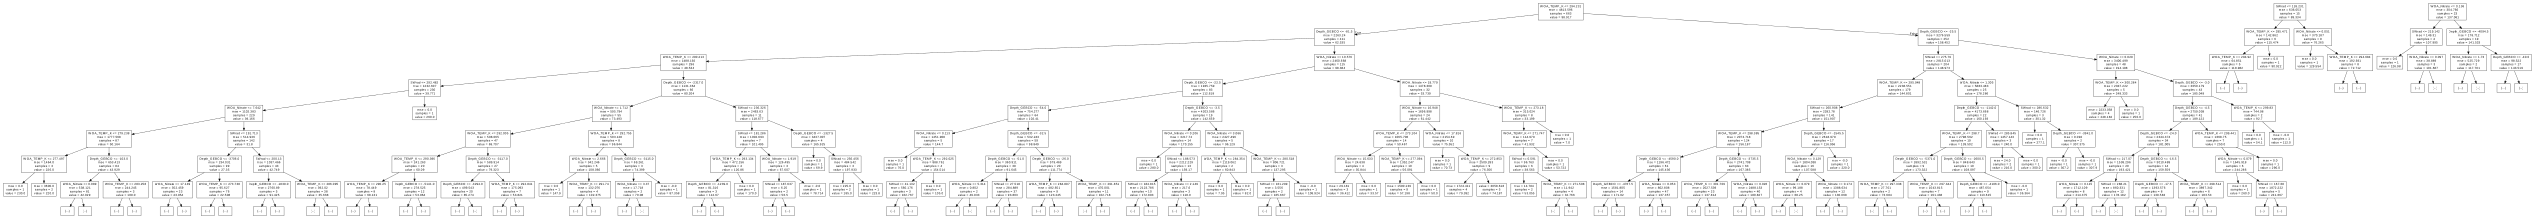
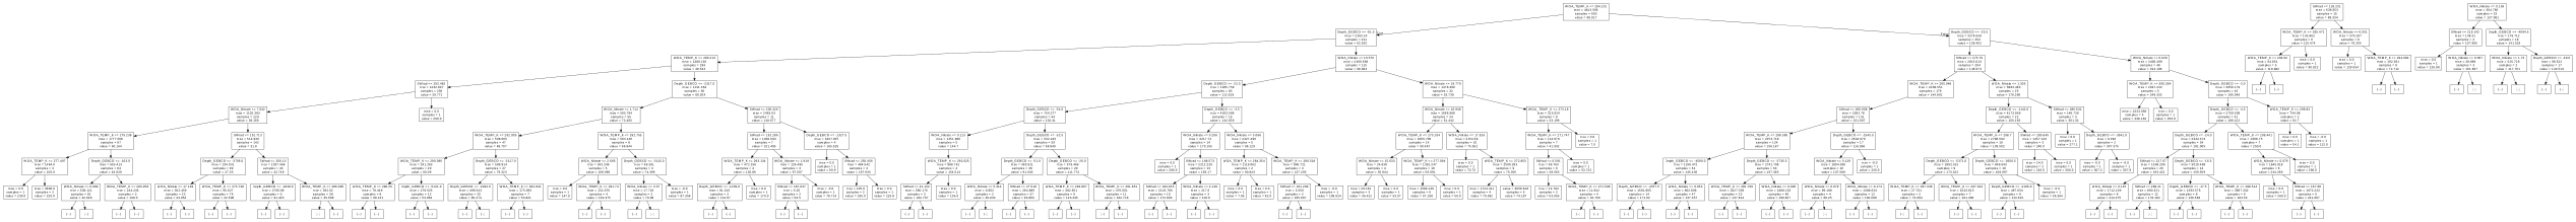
  digraph {
    fontname="Liberation Sans"
    node [fontname="Liberation Sans" shape=box]
    edge [fontname="Liberation Sans"]
    n1 [label="WOA_TEMP_K <= 294.231\nmse = 4813.596\nsamples = 663\nvalue = 98.917"]
    n2 [label="Depth_GEBCO <= -81.5\nmse = 2263.24\nsamples = 411\nvalue = 62.535"]
    n3 [label="Depth_GEBCO <= -25.5\nmse = 3276.559\nsamples = 252\nvalue = 158.452"]
    n4 [label="WOA_TEMP_K <= 290.213\nmse = 1488.192\nsamples = 296\nvalue = 48.534"]
    n5 [label="WOA_Nitrate <= 10.576\nmse = 2460.668\nsamples = 115\nvalue = 98.384"]
    n6 [label="SWrad <= 275.79\nmse = 2815.013\nsamples = 204\nvalue = 148.973"]
    n7 [label="WOA_Nitrate <= 0.029\nmse = 3400.499\nsamples = 48\nvalue = 194.198"]
    n8 [label="SWrad <= 292.482\nmse = 1232.607\nsamples = 230\nvalue = 39.771"]
    n9 [label="Depth_GEBCO <= -2317.0\nmse = 1131.364\nsamples = 66\nvalue = 80.204"]
    n10 [label="Depth_GEBCO <= -22.5\nmse = 1935.759\nsamples = 83\nvalue = 112.618"]
    n11 [label="WOA_Nitrate <= 19.779\nmse = 1478.309\nsamples = 32\nvalue = 53.739"]
    n12 [label="WOA_Nitrate <= 7.642\nmse = 1102.383\nsamples = 229\nvalue = 39.166"]
    n13 [label="mse = 0.0\nsamples = 1\nvalue = 260.0"]
    n14 [label="WOA_Nitrate <= 1.712\nmse = 595.794\nsamples = 55\nvalue = 73.493"]
    n15 [label="SWrad <= 236.326\nmse = 2463.63\nsamples = 11\nvalue = 118.677"]
    n16 [label="WOA_TEMP_K <= 279.238\nmse = 1777.568\nsamples = 87\nvalue = 50.164"]
    n17 [label="SWrad <= 191.713\nmse = 514.936\nsamples = 142\nvalue = 31.8"]
    n18 [label="WOA_TEMP_K <= 277.497\nmse = 1464.0\nsamples = 3\nvalue = 226.0"]
    n19 [label="Depth_GEBCO <= -103.0\nmse = 653.413\nsamples = 84\nvalue = 43.929"]
    n20 [label="Depth_GEBCO <= -3706.0\nmse = 234.031\nsamples = 99\nvalue = 27.35"]
    n21 [label="SWrad <= 200.13\nmse = 1037.466\nsamples = 43\nvalue = 42.749"]
    n22 [label="mse = 0.0\nsamples = 1\nvalue = 230.0"]
    n23 [label="mse = 3600.0\nsamples = 2\nvalue = 220.0"]
    n24 [label="WOA_Nitrate <= 0.089\nmse = 538.121\nsamples = 81\nvalue = 42.029"]
    n25 [label="WOA_TEMP_K <= 283.258\nmse = 244.245\nsamples = 3\nvalue = 109.0"]
    n26 [label="(...)"]
    n27 [label="(...)"]
    n28 [label="(...)"]
    n29 [label="(...)"]
    n30 [label="WOA_Nitrate <= 17.149\nmse = 352.459\nsamples = 23\nvalue = 43.954"]
    n31 [label="WOA_TEMP_K <= 273.738\nmse = 95.627\nsamples = 76\nvalue = 22.508"]
    n32 [label="Depth_GEBCO <= -1839.0\nmse = 2760.89\nsamples = 5\nvalue = 91.425"]
    n33 [label="WOA_TEMP_K <= 286.095\nmse = 392.02\nsamples = 38\nvalue = 35.668"]
    n34 [label="(...)"]
    n35 [label="(...)"]
    n36 [label="(...)"]
    n37 [label="(...)"]
    n38 [label="(...)"]
    n39 [label="(...)"]
    n40 [label="(...)"]
    n41 [label="(...)"]
    n42 [label="WOA_TEMP_K <= 292.005\nmse = 508.065\nsamples = 47\nvalue = 69.707"]
    n43 [label="WOA_TEMP_K <= 292.755\nmse = 503.128\nsamples = 8\nvalue = 96.844"]
    n44 [label="SWrad <= 181.286\nmse = 1002.693\nsamples = 7\nvalue = 101.495"]
    n45 [label="Depth_GEBCO <= -1327.5\nmse = 3437.007\nsamples = 4\nvalue = 165.925"]
    n46 [label="WOA_TEMP_K <= 290.396\nmse = 241.263\nsamples = 20\nvalue = 60.09"]
    n47 [label="Depth_GEBCO <= -3117.0\nmse = 589.914\nsamples = 27\nvalue = 79.323"]
    n48 [label="WOA_Nitrate <= 2.666\nmse = 342.246\nsamples = 5\nvalue = 108.066"]
    n49 [label="Depth_GEBCO <= -3115.0\nmse = 69.261\nsamples = 3\nvalue = 74.399"]
    n50 [label="WOA_TEMP_K <= 290.25\nmse = 78.449\nsamples = 8\nvalue = 68.131"]
    n51 [label="Depth_GEBCO <= -5141.0\nmse = 278.525\nsamples = 12\nvalue = 53.964"]
    n52 [label="Depth_GEBCO <= -3294.0\nmse = 499.543\nsamples = 20\nvalue = 85.274"]
    n53 [label="WOA_TEMP_K <= 292.841\nmse = 175.093\nsamples = 7\nvalue = 53.821"]
    n54 [label="(...)"]
    n55 [label="(...)"]
    n56 [label="(...)"]
    n57 [label="(...)"]
    n58 [label="(...)"]
    n59 [label="(...)"]
    n60 [label="(...)"]
    n61 [label="(...)"]
    n62 [label="mse = 0.0\nsamples = 1\nvalue = 147.9"]
    n63 [label="WOA_TEMP_K <= 291.74\nmse = 132.076\nsamples = 4\nvalue = 102.375"]
    n64 [label="WOA_Nitrate <= 3.37\nmse = 17.718\nsamples = 2\nvalue = 70.08"]
    n65 [label="mse = -0.0\nsamples = 1\nvalue = 87.358"]
    n66 [label="(...)"]
    n67 [label="(...)"]
    n68 [label="(...)"]
    n69 [label="(...)"]
    n70 [label="WOA_TEMP_K <= 293.134\nmse = 472.156\nsamples = 4\nvalue = 120.86"]
    n71 [label="WOA_Nitrate <= 1.919\nmse = 126.495\nsamples = 3\nvalue = 67.607"]
    n72 [label="mse = 0.0\nsamples = 1\nvalue = 69.9"]
    n73 [label="SWrad <= 256.456\nmse = 484.542\nsamples = 3\nvalue = 197.933"]
    n74 [label="Depth_GEBCO <= -1239.0\nmse = 81.316\nsamples = 3\nvalue = 112.67"]
    n75 [label="mse = 0.0\nsamples = 1\nvalue = 170.0"]
    n76 [label="SWrad <= 187.637\nmse = 6.25\nsamples = 2\nvalue = 56.5"]
    n77 [label="mse = -0.0\nsamples = 1\nvalue = 78.714"]
    n78 [label="(...)"]
    n79 [label="(...)"]
    n80 [label="(...)"]
    n81 [label="(...)"]
    n82 [label="mse = 225.0\nsamples = 2\nvalue = 185.0"]
    n83 [label="mse = 0.0\nsamples = 1\nvalue = 223.8"]
    n84 [label="Depth_GEBCO <= -54.0\nmse = 754.277\nsamples = 64\nvalue = 102.41"]
    n85 [label="Depth_GEBCO <= -3.5\nmse = 4203.586\nsamples = 19\nvalue = 142.659"]
    n86 [label="WOA_Nitrate <= 16.948\nmse = 1696.998\nsamples = 24\nvalue = 61.442"]
    n87 [label="WOA_TEMP_K <= 273.18\nmse = 315.024\nsamples = 8\nvalue = 33.199"]
    n88 [label="WOA_Nitrate <= 0.113\nmse = 1451.908\nsamples = 5\nvalue = 144.7"]
    n89 [label="Depth_GEBCO <= -32.5\nmse = 532.243\nsamples = 59\nvalue = 98.849"]
    n90 [label="WOA_Nitrate <= 0.206\nmse = 3217.72\nsamples = 14\nvalue = 170.155"]
    n91 [label="WOA_Nitrate <= 3.066\nmse = 2427.496\nsamples = 5\nvalue = 96.129"]
-   n92 [label="mse = 0.0\nsamples = 1\nvalue = 76.0"]
    n93 [label="WOA_TEMP_K <= 292.025\nmse = 888.761\nsamples = 4\nvalue = 154.514"]
    n94 [label="Depth_GEBCO <= -51.0\nmse = 360.911\nsamples = 39\nvalue = 91.645"]
    n95 [label="Depth_GEBCO <= -26.0\nmse = 579.469\nsamples = 20\nvalue = 111.774"]
    n96 [label="SWrad <= 41.132\nmse = 560.176\nsamples = 3\nvalue = 162.767"]
    n97 [label="mse = 0.0\nsamples = 1\nvalue = 105.0"]
    n98 [label="(...)"]
    n99 [label="(...)"]
    n100 [label="WOA_Nitrate <= 5.314\nmse = 0.802\nsamples = 2\nvalue = 49.933"]
    n101 [label="SWrad <= 27.518\nmse = 284.889\nsamples = 37\nvalue = 93.803"]
    n102 [label="WOA_TEMP_K <= 284.897\nmse = 482.651\nsamples = 9\nvalue = 123.245"]
    n103 [label="WOA_TEMP_K <= 291.851\nmse = 470.001\nsamples = 11\nvalue = 102.718"]
    n104 [label="(...)"]
    n105 [label="(...)"]
    n106 [label="(...)"]
    n107 [label="(...)"]
    n108 [label="(...)"]
    n109 [label="(...)"]
    n110 [label="(...)"]
    n111 [label="(...)"]
    n112 [label="mse = 0.0\nsamples = 1\nvalue = 280.0"]
    n113 [label="SWrad <= 188.573\nmse = 2212.229\nsamples = 13\nvalue = 159.17"]
    n114 [label="WOA_TEMP_K <= 284.354\nmse = 1119.062\nsamples = 2\nvalue = 60.843"]
    n115 [label="WOA_TEMP_K <= 280.518\nmse = 806.721\nsamples = 3\nvalue = 137.295"]
    n116 [label="SWrad <= 184.815\nmse = 2123.786\nsamples = 10\nvalue = 172.893"]
    n117 [label="WOA_Nitrate <= 2.149\nmse = 217.6\nsamples = 3\nvalue = 118.0"]
    n118 [label="(...)"]
    n119 [label="(...)"]
    n120 [label="(...)"]
    n121 [label="(...)"]
    n122 [label="mse = 0.0\nsamples = 1\nvalue = 7.95"]
    n123 [label="mse = 0.0\nsamples = 1\nvalue = 82.0"]
    n124 [label="SWrad <= 161.299\nmse = 3.556\nsamples = 2\nvalue = 165.667"]
    n125 [label="mse = -0.0\nsamples = 1\nvalue = 108.924"]
    n126 [label="(...)"]
    n127 [label="(...)"]
    n128 [label="WOA_TEMP_K <= 273.104\nmse = 1065.706\nsamples = 14\nvalue = 50.467"]
    n129 [label="WOA_Nitrate <= 17.816\nmse = 2154.69\nsamples = 10\nvalue = 75.552"]
    n130 [label="WOA_TEMP_K <= 271.747\nmse = 114.979\nsamples = 7\nvalue = 41.932"]
    n131 [label="mse = 0.0\nsamples = 1\nvalue = 7.0"]
    n132 [label="WOA_Nitrate <= 15.633\nmse = 24.638\nsamples = 4\nvalue = 35.844"]
    n133 [label="WOA_TEMP_K <= 277.094\nmse = 1352.247\nsamples = 10\nvalue = 56.091"]
    n134 [label="mse = 0.0\nsamples = 1\nvalue = 70.73"]
    n135 [label="WOA_TEMP_K <= 272.853\nmse = 2509.283\nsamples = 9\nvalue = 76.356"]
    n136 [label="mse = 29.181\nsamples = 3\nvalue = 36.412"]
    n137 [label="mse = 0.0\nsamples = 1\nvalue = 33.57"]
    n138 [label="mse = 1590.139\nsamples = 9\nvalue = 57.198"]
    n139 [label="mse = 0.0\nsamples = 1\nvalue = 50.0"]
    n140 [label="mse = 1724.411\nsamples = 4\nvalue = 79.392"]
    n141 [label="value = 3058.618\nsamples = 5\nvalue = 74.187"]
    n142 [label="SWrad <= 0.591\nmse = 96.763\nsamples = 6\nvalue = 38.563"]
    n143 [label="mse = 0.0\nsamples = 1\nvalue = 53.722"]
    n144 [label="mse = 14.784\nsamples = 2\nvalue = 53.055"]
    n145 [label="WOA_TEMP_K <= 271.508\nmse = 11.942\nsamples = 4\nvalue = 32.766"]
    n146 [label="(...)"]
    n147 [label="(...)"]
    n148 [label="WOA_TEMP_K <= 295.948\nmse = 2238.551\nsamples = 179\nvalue = 144.801"]
    n149 [label="WOA_Nitrate <= 1.305\nmse = 5883.483\nsamples = 25\nvalue = 178.286"]
    n150 [label="WOA_TEMP_K <= 300.284\nmse = 2047.222\nsamples = 5\nvalue = 248.333"]
    n151 [label="Depth_GEBCO <= -3.0\nmse = 3050.179\nsamples = 43\nvalue = 185.048"]
    n152 [label="SWrad <= 260.908\nmse = 2282.78\nsamples = 141\nvalue = 151.907"]
    n153 [label="Depth_GEBCO <= -1142.0\nmse = 4173.668\nsamples = 22\nvalue = 160.193"]
    n154 [label="SWrad <= 286.632\nmse = 146.726\nsamples = 3\nvalue = 301.32"]
    n155 [label="WOA_TEMP_K <= 298.385\nmse = 2073.718\nsamples = 124\nvalue = 156.187"]
    n156 [label="Depth_GEBCO <= -1545.5\nmse = 2618.979\nsamples = 17\nvalue = 116.956"]
    n157 [label="SWrad <= 126.231\nmse = 636.053\nsamples = 15\nvalue = 89.334"]
    n158 [label="WOA_TEMP_K <= 295.471\nmse = 142.862\nsamples = 6\nvalue = 115.474"]
    n159 [label="WOA_Nitrate <= 0.051\nmse = 370.187\nsamples = 9\nvalue = 76.265"]
    n160 [label="WOA_Nitrate <= 0.136\nmse = 304.766\nsamples = 23\nvalue = 137.061"]
    n161 [label="SWrad <= 219.142\nmse = 149.31\nsamples = 4\nvalue = 107.995"]
    n162 [label="Depth_GEBCO <= -4094.5\nmse = 178.712\nsamples = 19\nvalue = 141.533"]
    n163 [label="WOA_TEMP_K <= 294.92\nmse = 64.851\nsamples = 5\nvalue = 118.982"]
    n164 [label="mse = 0.0\nsamples = 1\nvalue = 90.922"]
    n165 [label="mse = 0.0\nsamples = 1\nvalue = 129.554"]
    n166 [label="WOA_TEMP_K <= 294.684\nmse = 192.931\nsamples = 8\nvalue = 72.712"]
    n167 [label="(...)"]
    n168 [label="(...)"]
    n169 [label="(...)"]
    n170 [label="(...)"]
    n171 [label="mse = 0.0\nsamples = 1\nvalue = 126.98"]
    n172 [label="WOA_Nitrate <= 0.097\nmse = 38.889\nsamples = 3\nvalue = 101.667"]
    n173 [label="WOA_Nitrate <= 1.73\nmse = 525.729\nsamples = 2\nvalue = 117.701"]
    n174 [label="Depth_GEBCO <= -40.0\nmse = 98.522\nsamples = 17\nvalue = 143.519"]
    n175 [label="(...)"]
    n176 [label="(...)"]
    n177 [label="(...)"]
    n178 [label="(...)"]
    n179 [label="(...)"]
    n180 [label="(...)"]
    n181 [label="Depth_GEBCO <= -4590.0\nmse = 1196.472\nsamples = 61\nvalue = 145.436"]
    n182 [label="Depth_GEBCO <= -3735.5\nmse = 2741.708\nsamples = 63\nvalue = 167.385"]
    n183 [label="WOA_Nitrate <= 0.129\nmse = 1804.038\nsamples = 16\nvalue = 107.588"]
    n184 [label="mse = -0.0\nsamples = 1\nvalue = 220.0"]
    n185 [label="Depth_GEBCO <= -4767.5\nmse = 1581.805\nsamples = 14\nvalue = 171.02"]
    n186 [label="WOA_Nitrate <= 0.053\nmse = 802.808\nsamples = 47\nvalue = 137.357"]
    n187 [label="WOA_TEMP_K <= 301.709\nmse = 2027.539\nsamples = 23\nvalue = 137.814"]
    n188 [label="WOA_Nitrate <= 0.026\nmse = 2488.153\nsamples = 40\nvalue = 180.827"]
    n189 [label="(...)"]
    n190 [label="(...)"]
    n191 [label="(...)"]
    n192 [label="(...)"]
    n193 [label="(...)"]
    n194 [label="(...)"]
    n195 [label="(...)"]
    n196 [label="(...)"]
    n197 [label="WOA_Nitrate <= 0.079\nmse = 99.188\nsamples = 4\nvalue = 68.25"]
    n198 [label="WOA_Nitrate <= 0.174\nmse = 1388.634\nsamples = 12\nvalue = 130.068"]
    n199 [label="(...)"]
    n200 [label="(...)"]
    n201 [label="(...)"]
    n202 [label="(...)"]
    n203 [label="WOA_TEMP_K <= 298.7\nmse = 2798.562\nsamples = 19\nvalue = 139.502"]
    n204 [label="SWrad <= 285.845\nmse = 1457.143\nsamples = 3\nvalue = 240.0"]
    n205 [label="mse = 0.0\nsamples = 1\nvalue = 277.1"]
    n206 [label="Depth_GEBCO <= -3941.0\nmse = 0.092\nsamples = 2\nvalue = 307.375"]
    n207 [label="Depth_GEBCO <= -5371.0\nmse = 2692.531\nsamples = 9\nvalue = 173.322"]
    n208 [label="Depth_GEBCO <= -2600.5\nmse = 848.643\nsamples = 10\nvalue = 108.097"]
    n209 [label="mse = 24.0\nsamples = 2\nvalue = 216.0"]
    n210 [label="mse = 0.0\nsamples = 1\nvalue = 300.0"]
    n211 [label="WOA_TEMP_K <= 297.338\nmse = 27.701\nsamples = 2\nvalue = 73.684"]
    n212 [label="WOA_TEMP_K <= 297.344\nmse = 1043.815\nsamples = 7\nvalue = 191.438"]
    n213 [label="Depth_GEBCO <= -4106.0\nmse = 487.654\nsamples = 9\nvalue = 113.615"]
    n214 [label="mse = -0.0\nsamples = 1\nvalue = 36.364"]
    n215 [label="(...)"]
    n216 [label="(...)"]
    n217 [label="(...)"]
    n218 [label="(...)"]
    n219 [label="(...)"]
    n220 [label="(...)"]
    n221 [label="mse = -0.0\nsamples = 1\nvalue = 307.2"]
    n222 [label="mse = -0.0\nsamples = 1\nvalue = 307.9"]
    n223 [label="mse = 2233.058\nsamples = 4\nvalue = 248.182"]
    n224 [label="mse = 0.0\nsamples = 1\nvalue = 250.0"]
    n225 [label="Depth_GEBCO <= -4.5\nmse = 2759.038\nsamples = 41\nvalue = 189.122"]
    n226 [label="WOA_TEMP_K <= 299.83\nmse = 744.98\nsamples = 2\nvalue = 92.7"]
    n227 [label="Depth_GEBCO <= -24.0\nmse = 2344.374\nsamples = 34\nvalue = 181.005"]
    n228 [label="WOA_TEMP_K <= 299.441\nmse = 1668.75\nsamples = 7\nvalue = 250.0"]
    n229 [label="mse = 0.0\nsamples = 1\nvalue = 54.1"]
    n230 [label="mse = -0.0\nsamples = 1\nvalue = 112.0"]
    n231 [label="SWrad <= 217.07\nmse = 1538.296\nsamples = 20\nvalue = 193.421"]
    n232 [label="Depth_GEBCO <= -16.5\nmse = 3010.489\nsamples = 14\nvalue = 159.559"]
    n233 [label="WOA_Nitrate <= 0.079\nmse = 1645.918\nsamples = 6\nvalue = 244.286"]
    n234 [label="mse = 0.0\nsamples = 1\nvalue = 290.0"]
    n235 [label="WOA_Nitrate <= 0.115\nmse = 1712.109\nsamples = 8\nvalue = 214.375"]
    n236 [label="SWrad <= 288.21\nmse = 860.331\nsamples = 12\nvalue = 178.182"]
    n237 [label="Depth_GEBCO <= -17.5\nmse = 1393.576\nsamples = 8\nvalue = 139.583"]
    n238 [label="WOA_TEMP_K <= 298.514\nmse = 3897.342\nsamples = 6\nvalue = 183.53"]
    n239 [label="(...)"]
    n240 [label="(...)"]
    n241 [label="(...)"]
    n242 [label="(...)"]
    n243 [label="(...)"]
    n244 [label="(...)"]
    n245 [label="(...)"]
    n246 [label="(...)"]
    n247 [label="mse = 0.0\nsamples = 1\nvalue = 260.0"]
    n248 [label="SWrad <= 167.68\nmse = 1872.222\nsamples = 5\nvalue = 241.667"]
    n249 [label="(...)"]
    n250 [label="(...)"]
    n1 -> n2 [headlabel=True labelangle=45 labeldistance=2.5]
    n1 -> n3 [headlabel=False labelangle=-45 labeldistance=2.5]
    n2 -> n4
    n2 -> n5
    n3 -> n6
    n3 -> n7
    n4 -> n8
    n4 -> n9
    n5 -> n10
    n5 -> n11
    n6 -> n148
    n6 -> n149
    n7 -> n150
    n7 -> n151
    n8 -> n12
    n8 -> n13
    n9 -> n14
    n9 -> n15
    n10 -> n84
    n10 -> n85
    n11 -> n86
    n11 -> n87
    n12 -> n16
    n12 -> n17
    n14 -> n42
    n14 -> n43
    n15 -> n44
    n15 -> n45
    n16 -> n18
    n16 -> n19
    n17 -> n20
    n17 -> n21
    n18 -> n22
    n18 -> n23
    n19 -> n24
    n19 -> n25
    n20 -> n30
    n20 -> n31
    n21 -> n32
    n21 -> n33
    n24 -> n26
    n24 -> n27
    n25 -> n28
    n25 -> n29
    n30 -> n34
    n30 -> n35
    n31 -> n36
    n31 -> n37
    n32 -> n38
    n32 -> n39
    n33 -> n40
    n33 -> n41
    n42 -> n46
    n42 -> n47
    n43 -> n48
    n43 -> n49
    n44 -> n70
    n44 -> n71
    n45 -> n72
    n45 -> n73
    n46 -> n50
    n46 -> n51
    n47 -> n52
    n47 -> n53
    n48 -> n62
    n48 -> n63
    n49 -> n64
    n49 -> n65
    n50 -> n54
    n50 -> n55
    n51 -> n56
    n51 -> n57
    n52 -> n58
    n52 -> n59
    n53 -> n60
    n53 -> n61
    n63 -> n66
    n63 -> n67
    n64 -> n68
    n64 -> n69
    n70 -> n74
    n70 -> n75
    n71 -> n76
    n71 -> n77
    n73 -> n82
    n73 -> n83
    n74 -> n78
    n74 -> n79
    n76 -> n80
    n76 -> n81
    n84 -> n88
    n84 -> n89
    n85 -> n90
    n85 -> n91
    n86 -> n128
    n86 -> n129
    n87 -> n130
    n87 -> n131
-   n88 -> n92
    n88 -> n93
    n89 -> n94
    n89 -> n95
    n90 -> n112
    n90 -> n113
    n91 -> n114
    n91 -> n115
    n93 -> n96
    n93 -> n97
    n94 -> n100
    n94 -> n101
    n95 -> n102
    n95 -> n103
    n96 -> n98
    n96 -> n99
    n100 -> n104
    n100 -> n105
    n101 -> n106
    n101 -> n107
    n102 -> n108
    n102 -> n109
    n103 -> n110
    n103 -> n111
    n113 -> n116
    n113 -> n117
    n114 -> n122
    n114 -> n123
    n115 -> n124
    n115 -> n125
    n116 -> n118
    n116 -> n119
    n117 -> n120
    n117 -> n121
    n124 -> n126
    n124 -> n127
    n128 -> n132
    n128 -> n133
    n129 -> n134
    n129 -> n135
    n130 -> n142
    n130 -> n143
    n132 -> n136
    n132 -> n137
    n133 -> n138
    n133 -> n139
    n135 -> n140
    n135 -> n141
    n142 -> n144
    n142 -> n145
    n145 -> n146
    n145 -> n147
    n148 -> n152
    n149 -> n153
    n149 -> n154
    n150 -> n223
    n150 -> n224
    n151 -> n225
    n151 -> n226
    n152 -> n155
    n152 -> n156
    n153 -> n203
    n153 -> n204
    n154 -> n205
    n154 -> n206
    n155 -> n181
    n155 -> n182
    n156 -> n183
    n156 -> n184
    n157 -> n158
    n157 -> n159
    n158 -> n163
    n158 -> n164
    n159 -> n165
    n159 -> n166
    n160 -> n161
    n160 -> n162
    n161 -> n171
    n161 -> n172
    n162 -> n173
    n162 -> n174
    n163 -> n167
    n163 -> n168
    n166 -> n169
    n166 -> n170
    n172 -> n175
    n172 -> n176
    n173 -> n177
    n173 -> n178
    n174 -> n179
    n174 -> n180
    n181 -> n185
    n181 -> n186
    n182 -> n187
    n182 -> n188
    n183 -> n197
    n183 -> n198
    n185 -> n189
    n185 -> n190
    n186 -> n191
    n186 -> n192
    n187 -> n193
    n187 -> n194
    n188 -> n195
    n188 -> n196
    n197 -> n199
    n197 -> n200
    n198 -> n201
    n198 -> n202
    n203 -> n207
    n203 -> n208
    n204 -> n209
    n204 -> n210
    n206 -> n221
    n206 -> n222
    n207 -> n211
    n207 -> n212
    n208 -> n213
    n208 -> n214
    n211 -> n215
    n211 -> n216
    n212 -> n217
    n212 -> n218
    n213 -> n219
    n213 -> n220
    n225 -> n227
    n225 -> n228
    n226 -> n229
    n226 -> n230
    n227 -> n231
    n227 -> n232
    n228 -> n233
    n228 -> n234
    n231 -> n235
    n231 -> n236
    n232 -> n237
    n232 -> n238
    n233 -> n247
    n233 -> n248
    n235 -> n239
    n235 -> n240
    n236 -> n241
    n236 -> n242
    n237 -> n243
    n237 -> n244
    n238 -> n245
    n238 -> n246
    n248 -> n249
    n248 -> n250
  }
